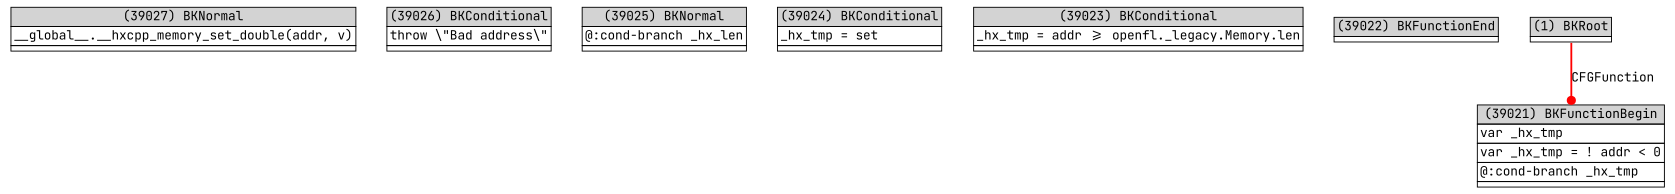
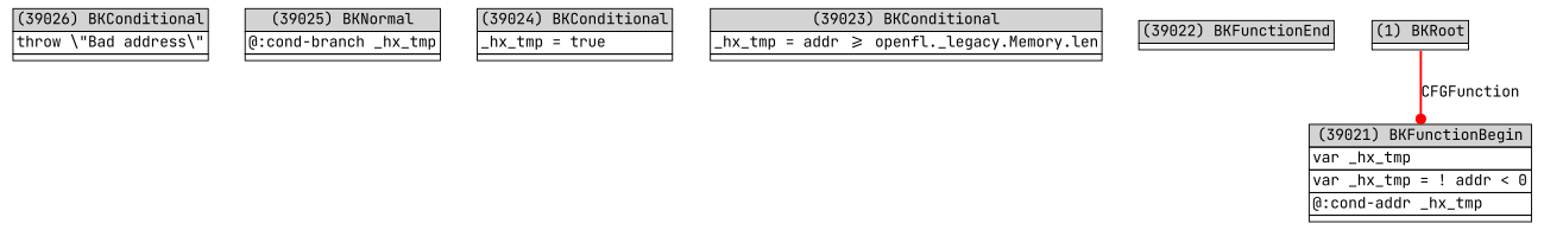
  digraph {
    fontname="JetBrains Mono"
    node [shape=plaintext fontname="JetBrains Mono"]
-   n1 [label=<<table BORDER="0" CELLBORDER="1" CELLSPACING="0"> 	<tr><td port="in" bgcolor="lightgray">(39027) BKNormal</td></tr> 	<tr><td port="e0" align="left">__global__.__hxcpp_memory_set_double(addr, v)</td></tr> 	<tr><td port="out"></td></tr> </table>>]
    n2 [label=<<table BORDER="0" CELLBORDER="1" CELLSPACING="0"> 	<tr><td port="in" bgcolor="lightgray">(39026) BKConditional</td></tr> 	<tr><td port="e0" align="left">throw \"Bad address\"</td></tr> 	<tr><td port="out"></td></tr> </table>>]
-   n3 [label=<<table BORDER="0" CELLBORDER="1" CELLSPACING="0"> 	<tr><td port="in" bgcolor="lightgray">(39025) BKNormal</td></tr> 	<tr><td port="e0" align="left">@:cond-branch _hx_len</td></tr> 	<tr><td port="out"></td></tr> </table>>]
-   n4 [label=<<table BORDER="0" CELLBORDER="1" CELLSPACING="0"> 	<tr><td port="in" bgcolor="lightgray">(39024) BKConditional</td></tr> 	<tr><td port="e0" align="left">_hx_tmp = set</td></tr> 	<tr><td port="out"></td></tr> </table>>]
+   n3 [label=<<table BORDER="0" CELLBORDER="1" CELLSPACING="0"> 	<tr><td port="in" bgcolor="lightgray">(39025) BKNormal</td></tr> 	<tr><td port="e0" align="left">@:cond-branch _hx_tmp</td></tr> 	<tr><td port="out"></td></tr> </table>>]
+   n4 [label=<<table BORDER="0" CELLBORDER="1" CELLSPACING="0"> 	<tr><td port="in" bgcolor="lightgray">(39024) BKConditional</td></tr> 	<tr><td port="e0" align="left">_hx_tmp = true</td></tr> 	<tr><td port="out"></td></tr> </table>>]
    n5 [label=<<table BORDER="0" CELLBORDER="1" CELLSPACING="0"> 	<tr><td port="in" bgcolor="lightgray">(39023) BKConditional</td></tr> 	<tr><td port="e0" align="left">_hx_tmp = addr &gt;= openfl._legacy.Memory.len</td></tr> 	<tr><td port="out"></td></tr> </table>>]
    n6 [label=<<table BORDER="0" CELLBORDER="1" CELLSPACING="0"> 	<tr><td port="in" bgcolor="lightgray">(39022) BKFunctionEnd</td></tr> 	<tr><td port="out"></td></tr> </table>>]
-   n7 [label=<<table BORDER="0" CELLBORDER="1" CELLSPACING="0"> 	<tr><td port="in" bgcolor="lightgray">(39021) BKFunctionBegin</td></tr> 	<tr><td port="e0" align="left">var _hx_tmp</td></tr> 	<tr><td port="e1" align="left">var _hx_tmp = ! addr &lt; 0</td></tr> 	<tr><td port="e2" align="left">@:cond-branch _hx_tmp</td></tr> 	<tr><td port="out"></td></tr> </table>>]
+   n7 [label=<<table BORDER="0" CELLBORDER="1" CELLSPACING="0"> 	<tr><td port="in" bgcolor="lightgray">(39021) BKFunctionBegin</td></tr> 	<tr><td port="e0" align="left">var _hx_tmp</td></tr> 	<tr><td port="e1" align="left">var _hx_tmp = ! addr &lt; 0</td></tr> 	<tr><td port="e2" align="left">@:cond-addr _hx_tmp</td></tr> 	<tr><td port="out"></td></tr> </table>>]
    n8 [label=<<table BORDER="0" CELLBORDER="1" CELLSPACING="0"> 	<tr><td port="in" bgcolor="lightgray">(1) BKRoot</td></tr> 	<tr><td port="out"></td></tr> </table>>]
    n8 -> n7 [headport=in label=CFGFunction tailport=out color=red style=bold arrowhead=dot fontname="JetBrains Mono"]
  }
